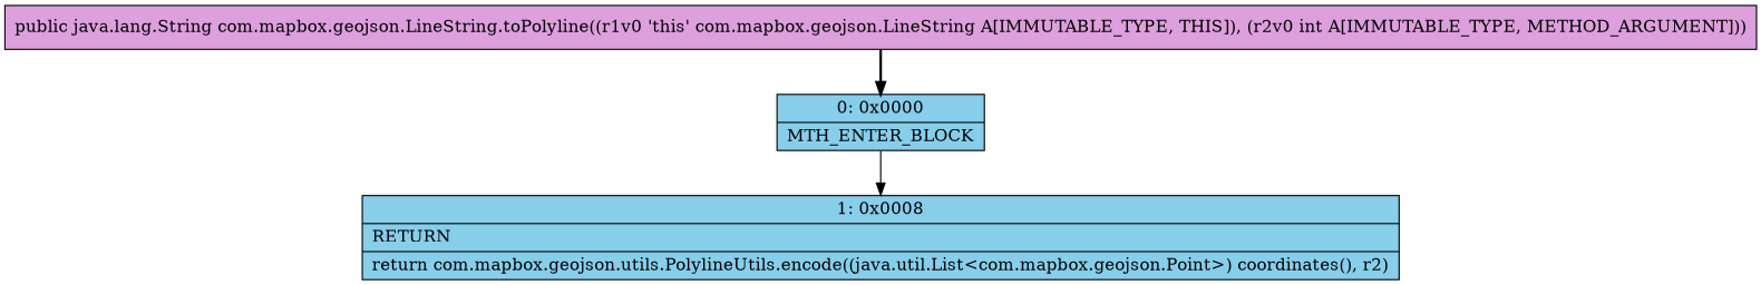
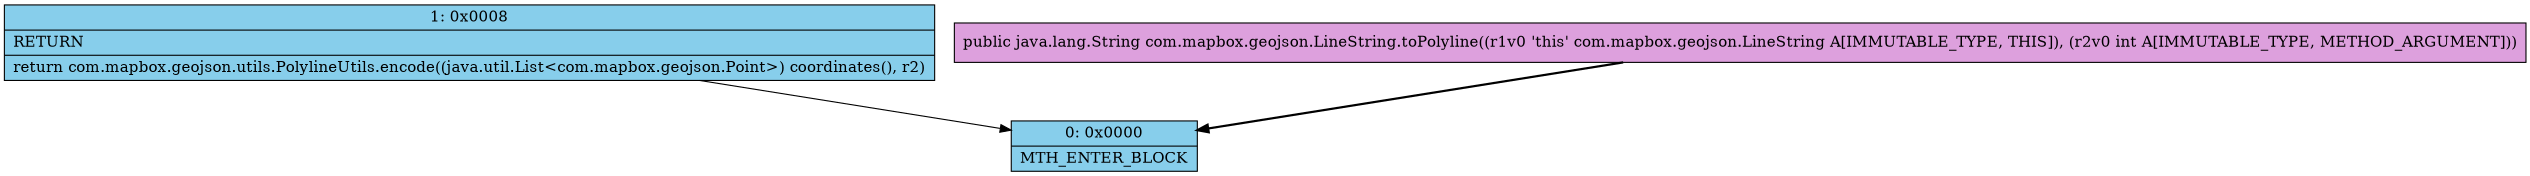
  digraph {
    node [shape=record style=filled fillcolor=skyblue]
    n1 [label="{0\:\ 0x0000|MTH_ENTER_BLOCK\l}"]
    n2 [label="{1\:\ 0x0008|RETURN\l|return com.mapbox.geojson.utils.PolylineUtils.encode((java.util.List\<com.mapbox.geojson.Point\>) coordinates(), r2)\l}"]
    n3 [label="{public java.lang.String com.mapbox.geojson.LineString.toPolyline((r1v0 'this' com.mapbox.geojson.LineString A[IMMUTABLE_TYPE, THIS]), (r2v0 int A[IMMUTABLE_TYPE, METHOD_ARGUMENT])) }" fillcolor=plum]
-   n1 -> n2 [style=solid]
+   n2 -> n1 [style=solid]
    n3 -> n1 [style=bold]
  }
